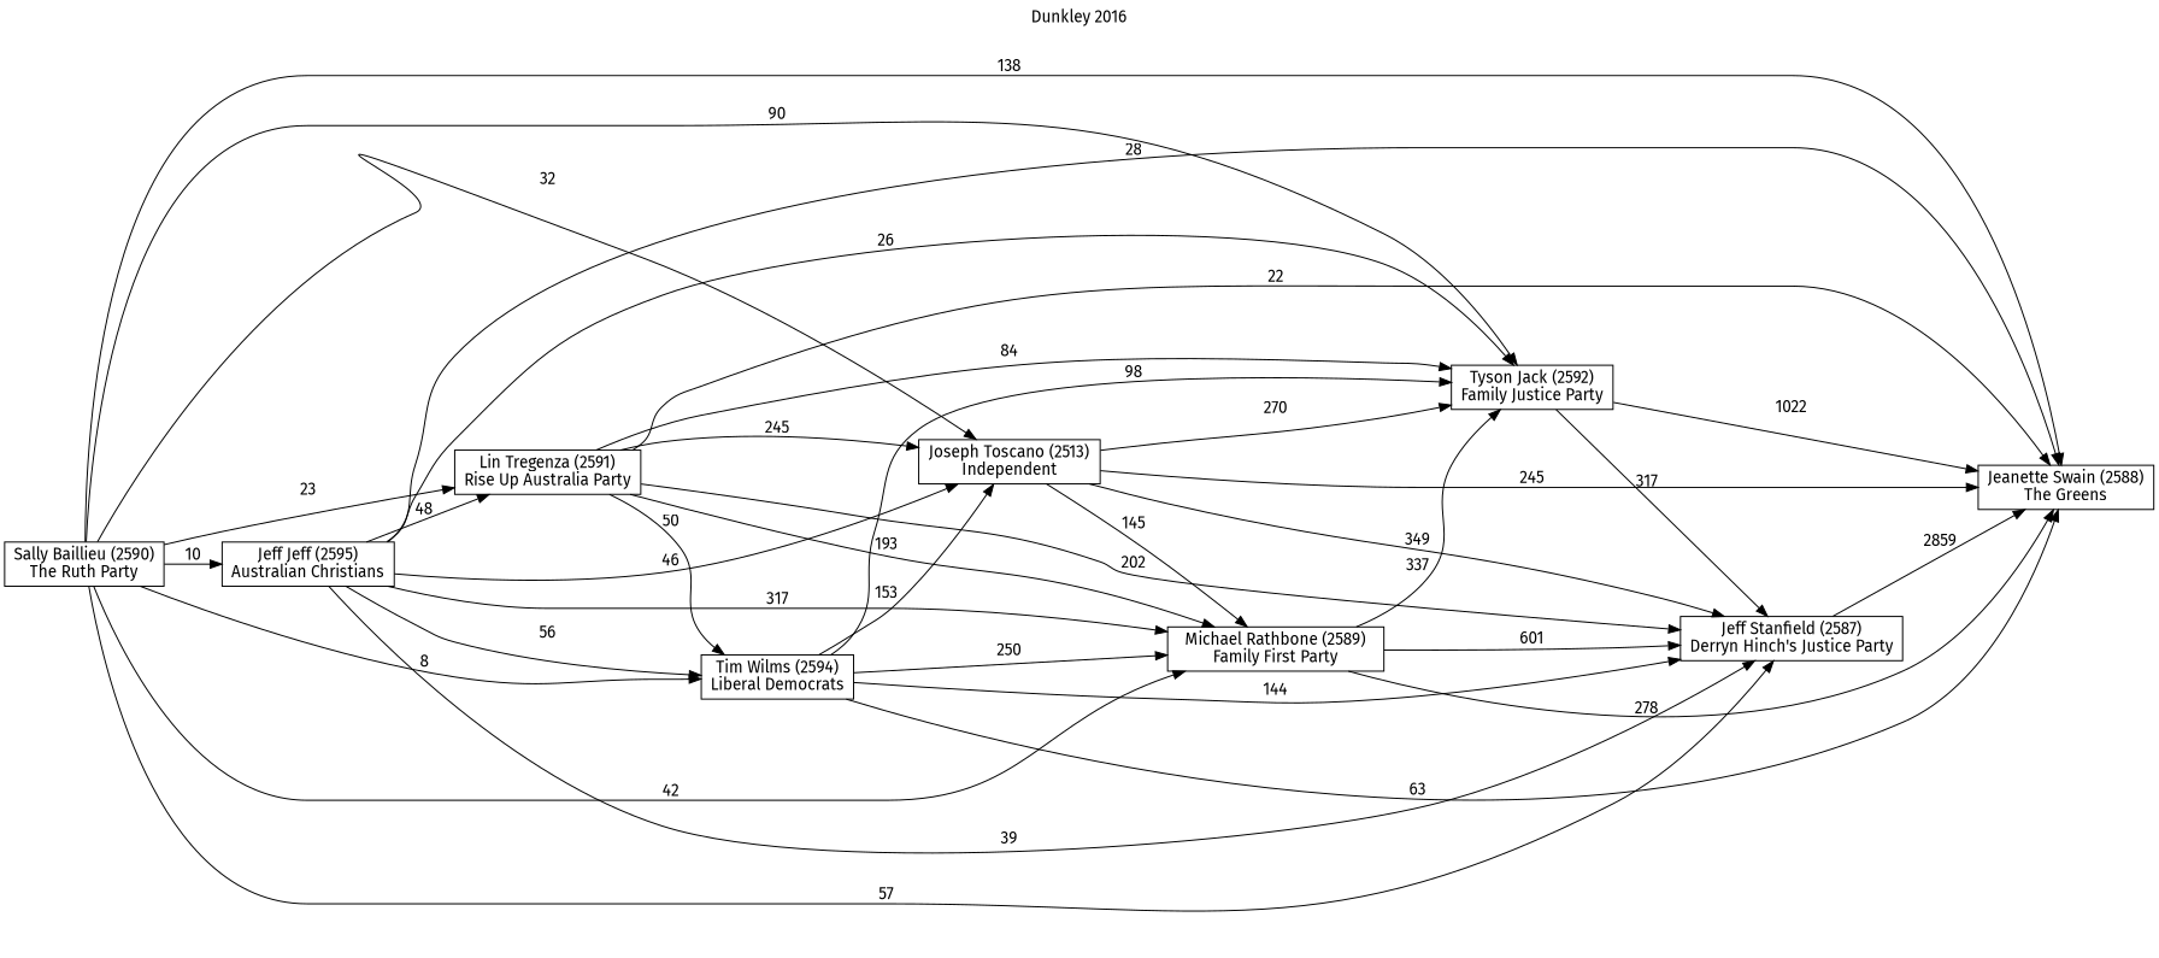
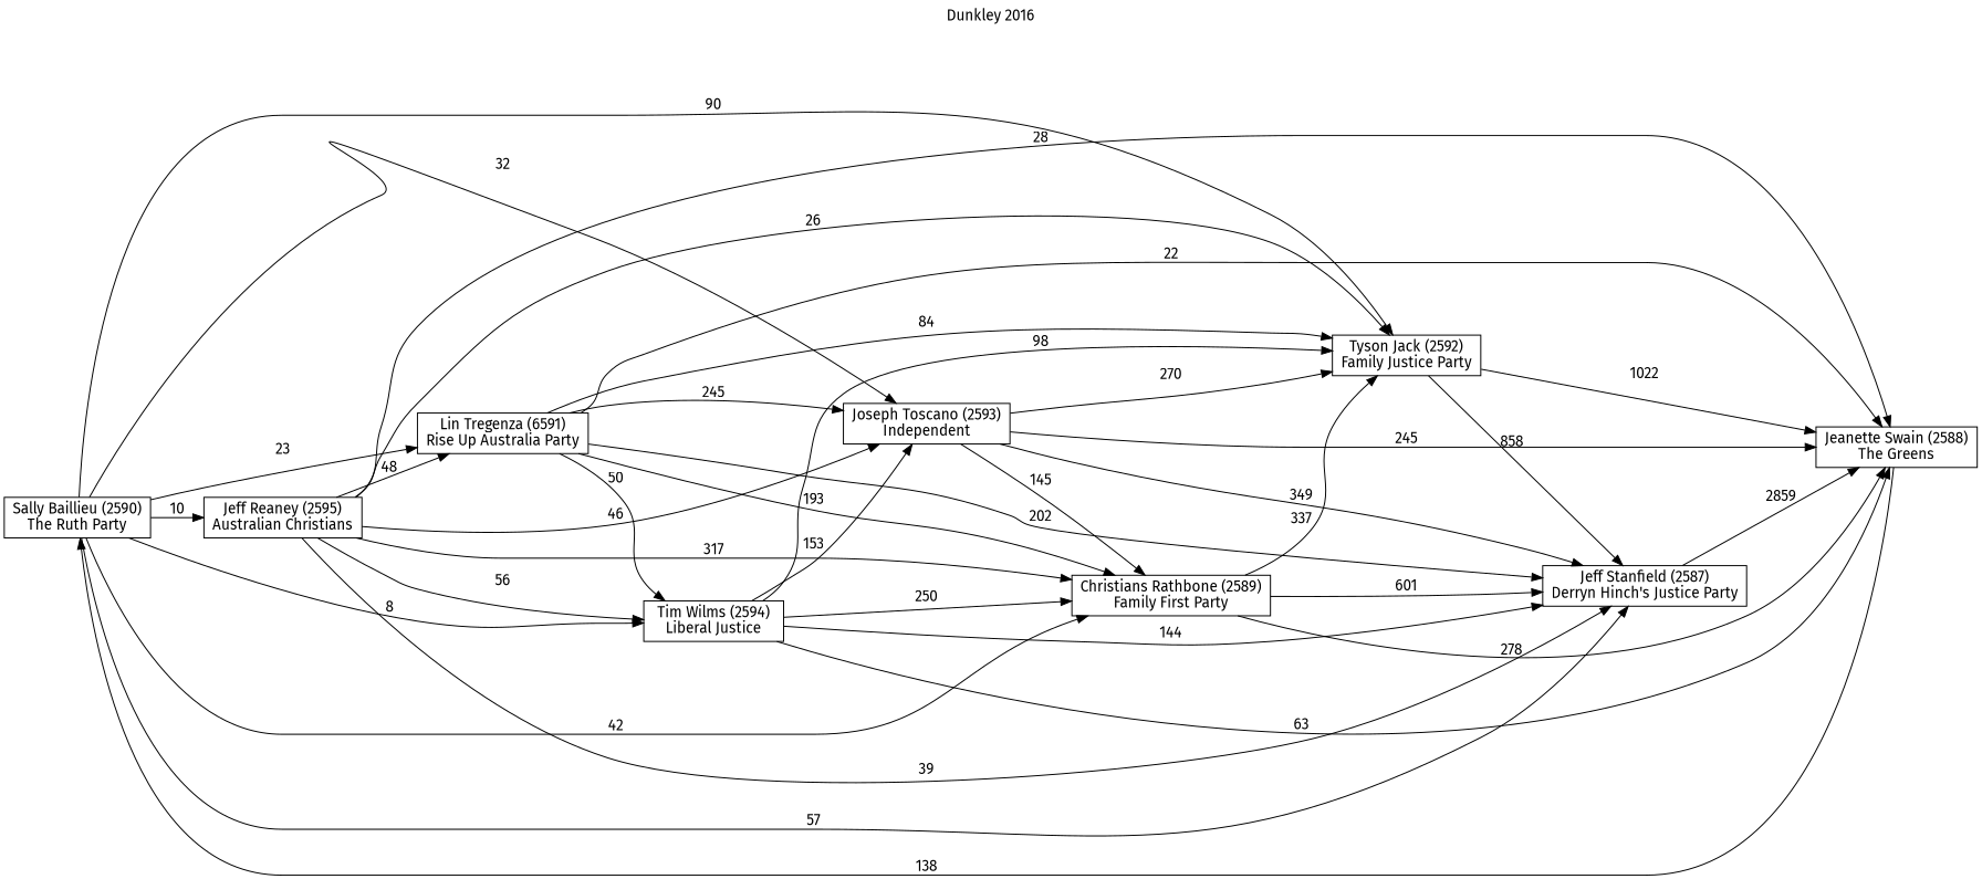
  digraph {
    fontname="Fira Sans"
    label="Dunkley 2016"
    labelloc=t
    mclimit=10
    rankdir=LR
    node [fontname="Fira Sans" shape=box]
    edge [fontname="Fira Sans"]
    n1 [label="Sally Baillieu (2590)\nThe Ruth Party"]
-   n2 [label="Michael Rathbone (2589)\nFamily First Party"]
+   n2 [label="Christians Rathbone (2589)\nFamily First Party"]
    n3 [label="Jeff Stanfield (2587)\nDerryn Hinch's Justice Party"]
-   n4 [label="Jeff Jeff (2595)\nAustralian Christians"]
-   n5 [label="Lin Tregenza (2591)\nRise Up Australia Party"]
-   n6 [label="Joseph Toscano (2513)\nIndependent"]
+   n4 [label="Jeff Reaney (2595)\nAustralian Christians"]
+   n5 [label="Lin Tregenza (6591)\nRise Up Australia Party"]
+   n6 [label="Joseph Toscano (2593)\nIndependent"]
    n7 [label="Jeanette Swain (2588)\nThe Greens"]
    n8 [label="Tyson Jack (2592)\nFamily Justice Party"]
-   n9 [label="Tim Wilms (2594)\nLiberal Democrats"]
+   n9 [label="Tim Wilms (2594)\nLiberal Justice"]
    n1 -> n2 [label=42]
    n1 -> n3 [label=57]
    n1 -> n4 [label=10]
    n1 -> n5 [label=23]
    n1 -> n6 [label=32]
-   n1 -> n7 [label=138]
+   n7 -> n1 [label=138]
    n1 -> n8 [label=90]
    n1 -> n9 [label=8]
    n2 -> n3 [label=601]
    n2 -> n7 [label=278]
    n2 -> n8 [label=337]
    n3 -> n7 [label=2859]
    n4 -> n2 [label=317]
    n4 -> n3 [label=39]
    n4 -> n5 [label=48]
    n4 -> n6 [label=46]
    n4 -> n7 [label=28]
    n4 -> n8 [label=26]
    n4 -> n9 [label=56]
    n5 -> n2 [label=193]
    n5 -> n3 [label=202]
    n5 -> n6 [label=245]
    n5 -> n7 [label=22]
    n5 -> n8 [label=84]
    n5 -> n9 [label=50]
    n6 -> n2 [label=145]
    n6 -> n3 [label=349]
    n6 -> n7 [label=245]
    n6 -> n8 [label=270]
-   n8 -> n3 [label=317]
+   n8 -> n3 [label=858]
    n8 -> n7 [label=1022]
    n9 -> n2 [label=250]
    n9 -> n3 [label=144]
    n9 -> n6 [label=153]
    n9 -> n7 [label=63]
    n9 -> n8 [label=98]
  }
